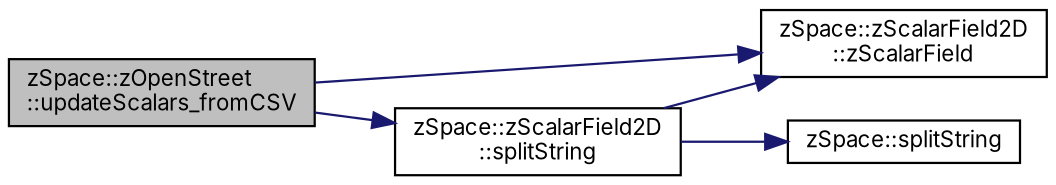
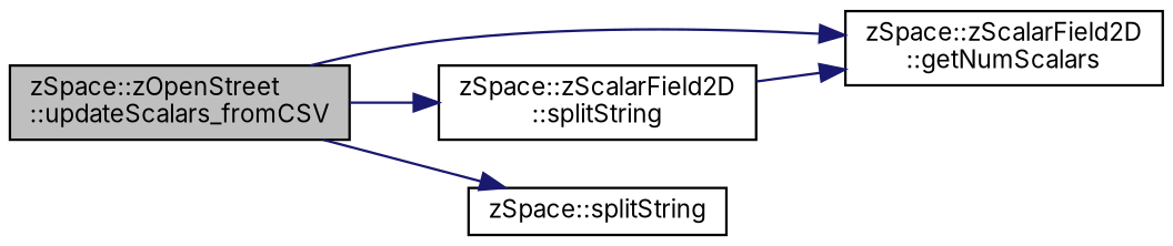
  digraph {
    fontname=Inter
    rankdir=LR
    node [color=black fillcolor=white fontname=Inter fontsize=10 shape=record style=filled]
    edge [color=midnightblue fontname=Inter fontsize=10 labelfontname=Helvetica labelfontsize=10 style=solid]
    n1 [fillcolor=grey75 fontcolor=black height=0.2 label="zSpace::zOpenStreet\l::updateScalars_fromCSV" width=0.4]
-   n2 [height=0.2 label="zSpace::zScalarField2D\l::zScalarField" width=0.4]
+   n2 [height=0.2 label="zSpace::zScalarField2D\l::getNumScalars" width=0.4]
    n3 [height=0.2 label="zSpace::zScalarField2D\l::splitString" width=0.4]
    n4 [height=0.2 label="zSpace::splitString" width=0.4]
    n1 -> n2
    n1 -> n3
-   n3 -> n4
+   n1 -> n4
    n3 -> n2
  }
